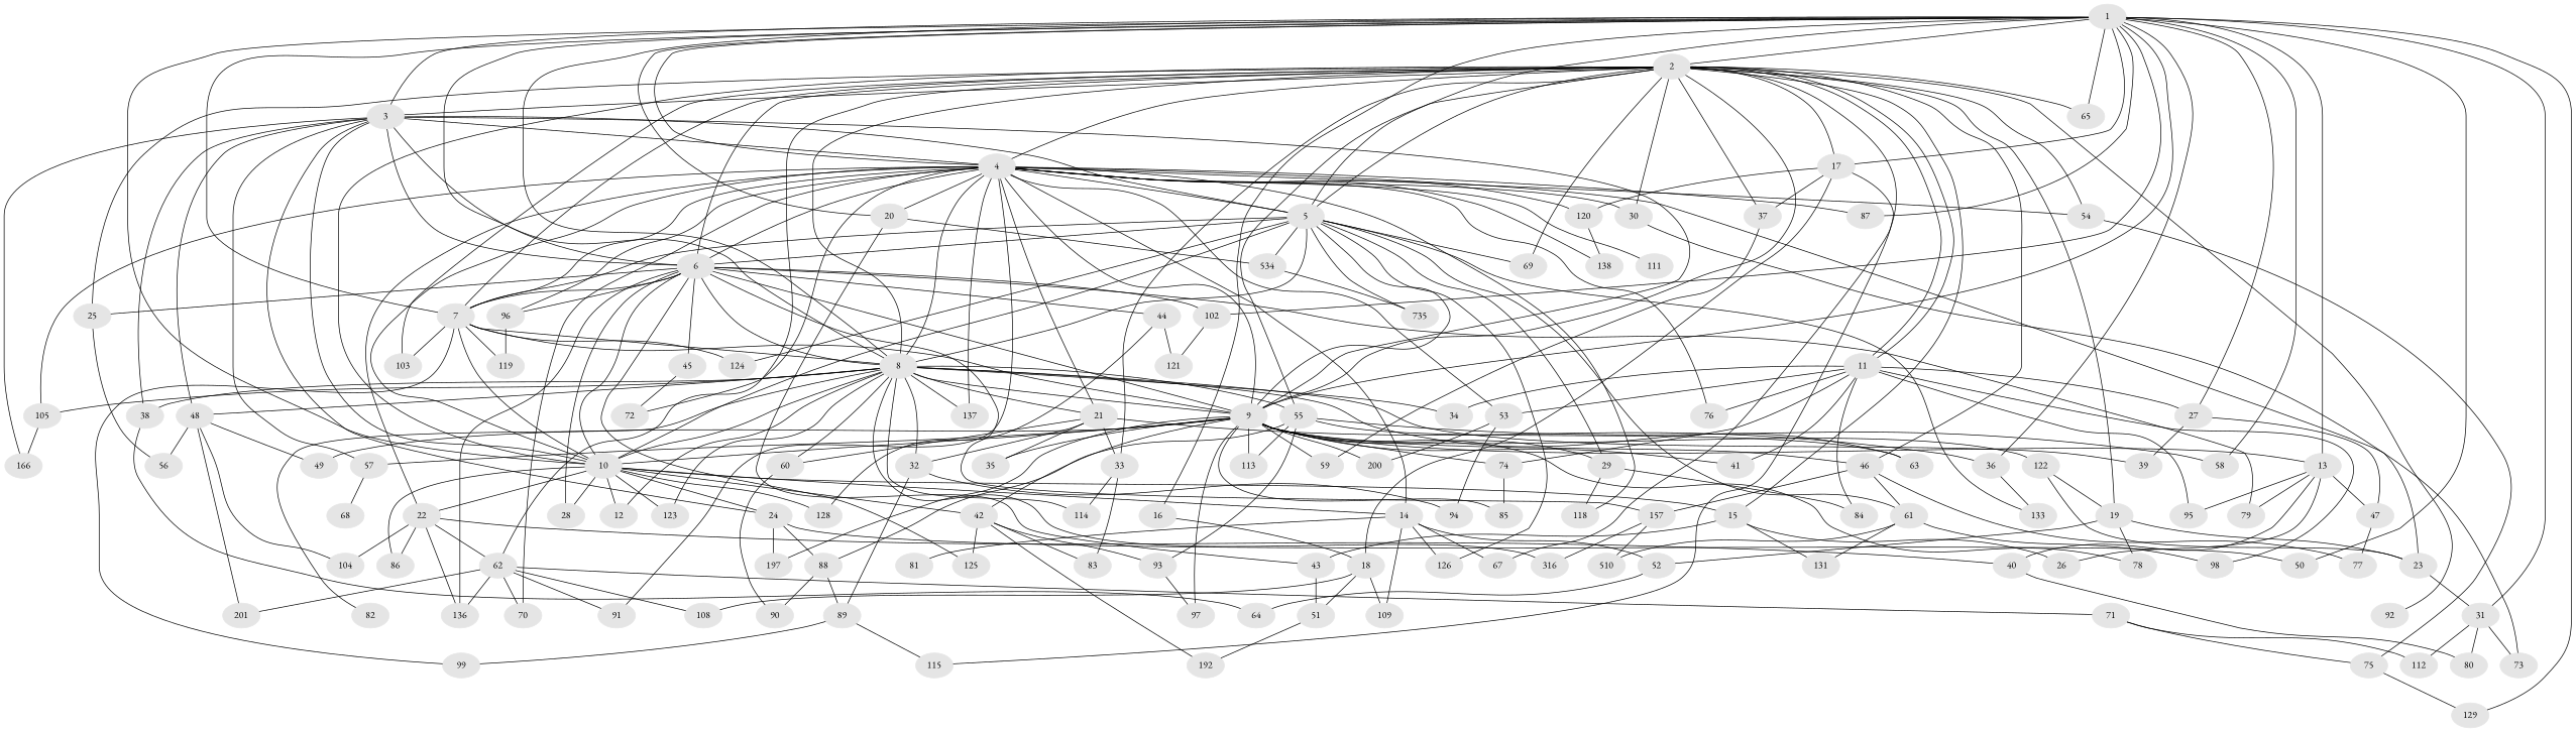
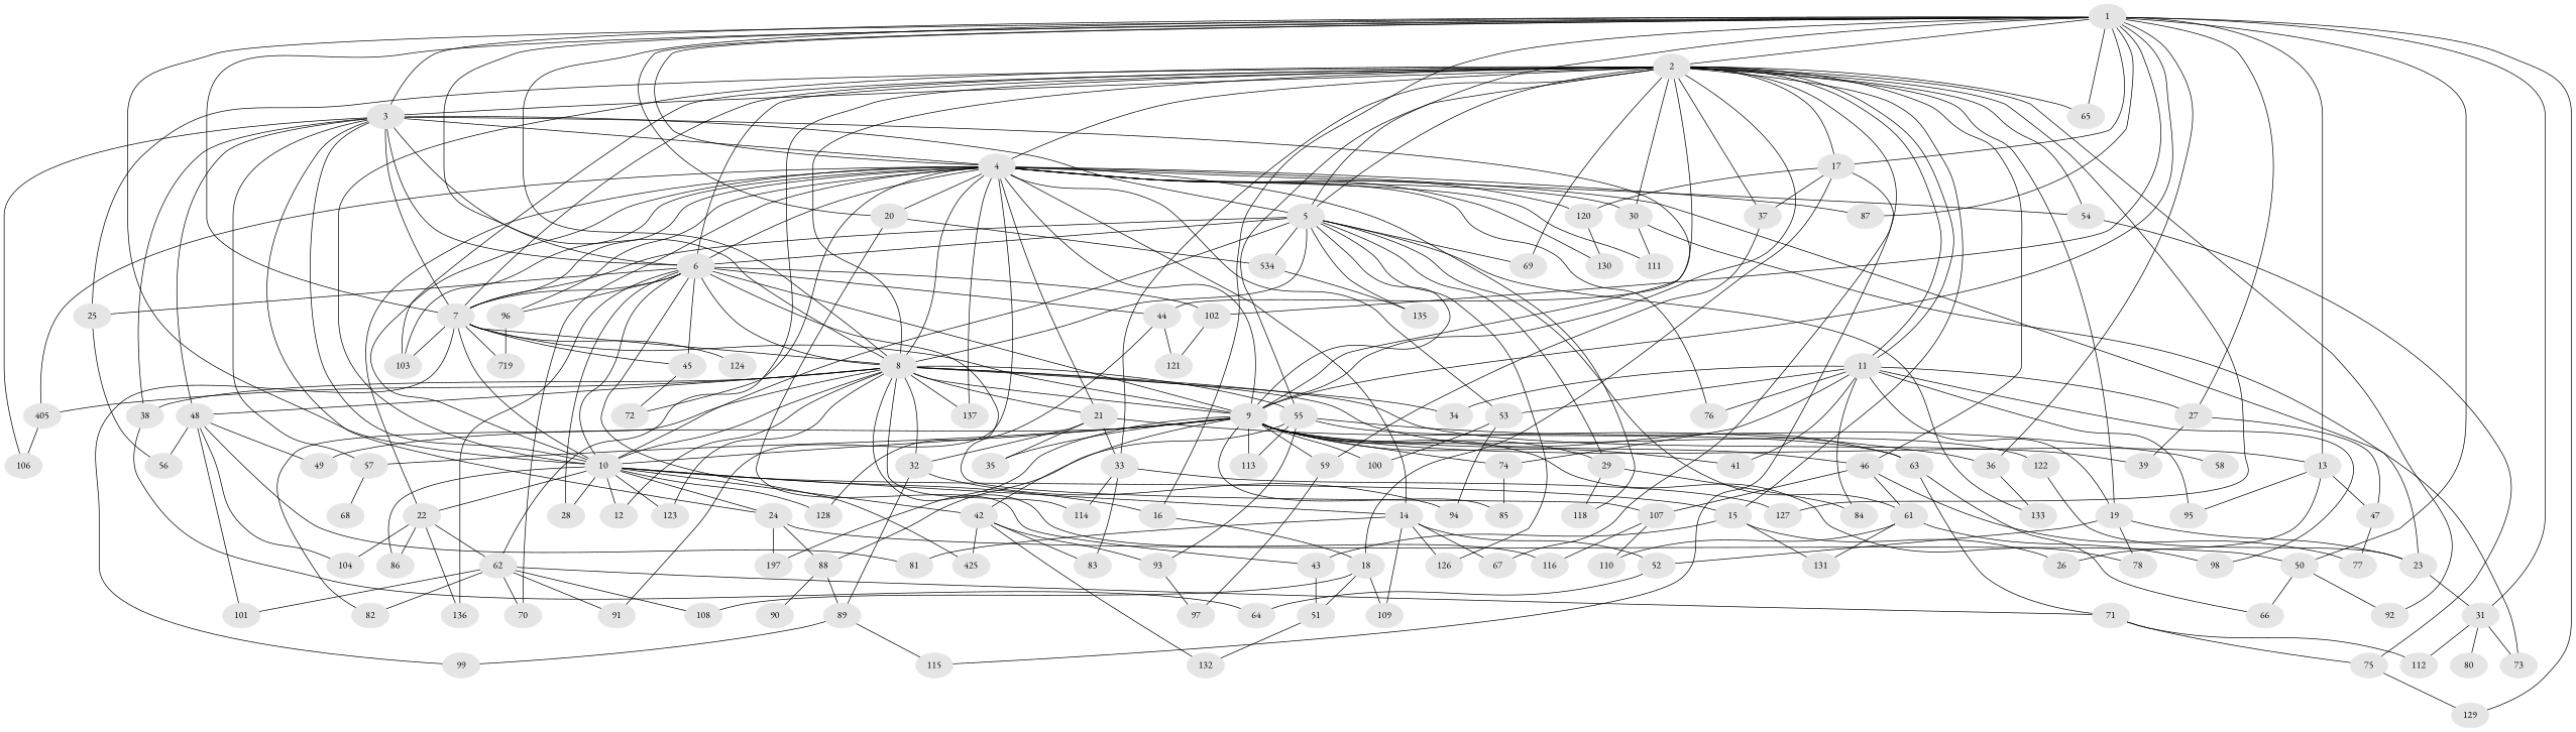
  graph {
    fontname="EB Garamond"
    node [color=gray90 fontname="EB Garamond" style=filled]
    edge [fontname="EB Garamond"]
    1
    2
    3
    4
    5
    6
    7
    8
    9
    10
    13
    16
    17
    20
    27
    31
    36
    50
    58
    65
    87
    102
    129
    11
    15
    19
    25
    30
    33
    37
    44
    46
    54
    55
    62
    67
    69
    92
    103
+   127
    24
    38
    48
    57
-   106 [label=166]
+   106
    14
    21
    22
    23
    53
    70
    72
    76
    91
    96
-   105
+   105 [label=405]
    111
    118
    120
-   130 [label=138]
+   130
    137
    29
    61
    124
    126
    133
    n67 [label=534]
-   135 [label=735]
+   135
    28
    45
-   79
-   107 [label=157]
-   125
+   107
+   125 [label=425]
    136
    99
-   119
+   119 [label=719]
    12
    32
    34
    39
-   60
    63
    82
    114
-   116 [label=316]
+   116
    123
    35
    41
    42
    49
    59
    74
    78
    85
    97
-   100 [label=200]
+   100
    113
    n98 [label=197]
    122
    86
    128
    95
    26
-   40
    47
    18
    115
    43
    73
    80
    112
+   66
    121
    84
    98
    131
    52
    56
    83
    77
    75
    88
    93
    108
-   101 [label=201]
+   101
    71
    64
    81
    104
    68
    109
    94
-   110 [label=510]
+   110
    89
    90
-   132 [label=192]
+   132
    51
    1 -- 2
    1 -- 3
    1 -- 4
    1 -- 5
    1 -- 6
    1 -- 7
    1 -- 8
    1 -- 9
    1 -- 10
    1 -- 13
    1 -- 16
    1 -- 17
    1 -- 20
    1 -- 27
    1 -- 31
    1 -- 36
    1 -- 50
-   1 -- 58
    1 -- 65
    1 -- 87
    1 -- 102
    1 -- 129
    2 -- 3
    2 -- 4
    2 -- 5
    2 -- 6
    2 -- 7
    2 -- 8
    2 -- 9
    2 -- 10
    2 -- 17
    2 -- 65
    2 -- 11
    2 -- 11
    2 -- 15
    2 -- 19
    2 -- 25
    2 -- 30
    2 -- 33
    2 -- 37
+   2 -- 44
    2 -- 46
    2 -- 54
    2 -- 55
    2 -- 62
    2 -- 67
    2 -- 69
    2 -- 92
    2 -- 103
+   2 -- 127
    3 -- 4
    3 -- 5
    3 -- 6
+   3 -- 7
    3 -- 8
    3 -- 9
    3 -- 10
    3 -- 24
    3 -- 38
    3 -- 48
    3 -- 57
    3 -- 106
-   4 -- 5
+   4 -- 103
    4 -- 6
    4 -- 7
    4 -- 8
    4 -- 9
    4 -- 10
    4 -- 20
    4 -- 87
    4 -- 30
    4 -- 54
    4 -- 14
    4 -- 21
    4 -- 22
    4 -- 23
    4 -- 53
    4 -- 70
    4 -- 72
    4 -- 76
    4 -- 91
    4 -- 96
    4 -- 105
    4 -- 111
    4 -- 118
    4 -- 120
    4 -- 130
    4 -- 137
    5 -- 6
    5 -- 7
    5 -- 8
    5 -- 9
    5 -- 10
    5 -- 69
    5 -- 29
    5 -- 61
-   5 -- 124
    5 -- 126
    5 -- 133
    5 -- n67
    5 -- 135
    6 -- 7
    6 -- 8
    6 -- 9
    6 -- 10
    6 -- 102
    6 -- 25
    6 -- 44
    6 -- 96
    6 -- 28
    6 -- 45
-   6 -- 79
    6 -- 107
    6 -- 125
    6 -- 136
    7 -- 8
    7 -- 9
    7 -- 10
    7 -- 103
    7 -- 124
+   7 -- 45
    7 -- 99
    7 -- 119
    8 -- 9
    8 -- 10
    8 -- 55
    8 -- 38
    8 -- 48
    8 -- 21
    8 -- 105
    8 -- 137
    8 -- 12
    8 -- 32
    8 -- 34
    8 -- 39
-   8 -- 60
    8 -- 63
    8 -- 82
    8 -- 114
    8 -- 116
    8 -- 123
    9 -- 10
    9 -- 13
    9 -- 46
    9 -- 57
    9 -- 29
    9 -- 35
    9 -- 41
    9 -- 42
    9 -- 49
    9 -- 59
    9 -- 74
    9 -- 78
    9 -- 85
-   9 -- 97
+   59 -- 97
    9 -- 100
    9 -- 113
    9 -- n98
    9 -- 122
+   10 -- 16
    10 -- 15
    10 -- 24
    10 -- 14
    10 -- 22
    10 -- 28
    10 -- 12
    10 -- 123
    10 -- 42
    10 -- 86
    10 -- 128
-   13 -- 79
    13 -- 95
    13 -- 26
-   13 -- 40
    13 -- 47
    16 -- 18
    17 -- 37
    17 -- 120
    17 -- 18
    17 -- 115
    20 -- n67
    20 -- 43
    27 -- 39
    27 -- 47
    31 -- 73
    31 -- 80
    31 -- 112
    36 -- 133
+   50 -- 92
+   50 -- 66
    102 -- 121
    11 -- 27
-   122 -- 19
+   11 -- 19
    11 -- 53
    11 -- 76
    11 -- 34
    11 -- 41
    11 -- 74
    11 -- 95
    11 -- 84
    11 -- 98
    15 -- 26
    15 -- 43
    15 -- 131
    19 -- 23
    19 -- 78
    19 -- 52
    25 -- 56
+   30 -- 111
    30 -- 73
+   33 -- 127
    33 -- 114
    33 -- 83
    37 -- 59
    44 -- 128
    44 -- 121
    46 -- 61
    46 -- 107
    46 -- 77
    54 -- 75
    55 -- 58
    55 -- 63
    55 -- 113
    55 -- 88
    55 -- 93
    62 -- 70
    62 -- 91
-   62 -- 136
+   62 -- 82
    62 -- 108
    62 -- 101
    62 -- 71
    24 -- 50
    24 -- n98
    24 -- 88
    38 -- 64
    48 -- 49
    48 -- 56
    48 -- 101
+   48 -- 81
    48 -- 104
    57 -- 68
    14 -- 67
    14 -- 126
    14 -- 52
    14 -- 81
    14 -- 109
    21 -- 36
    21 -- 33
    21 -- 32
-   21 -- 60
    21 -- 35
    22 -- 62
    22 -- 136
    22 -- 86
-   22 -- 40
    22 -- 104
    23 -- 31
    23 -- 122
    53 -- 100
    53 -- 94
    96 -- 119
    105 -- 106
    120 -- 130
    29 -- 118
    29 -- 84
    61 -- 98
    61 -- 131
    61 -- 110
    n67 -- 135
    45 -- 72
    107 -- 116
    107 -- 110
    32 -- 94
    32 -- 89
-   60 -- 90
+   63 -- 66
+   63 -- 71
    42 -- 125
    42 -- 83
    42 -- 93
    42 -- 132
    74 -- 85
-   40 -- 80
    47 -- 77
    18 -- 108
    18 -- 109
    18 -- 51
    43 -- 51
    52 -- 64
    75 -- 129
    88 -- 89
    88 -- 90
    93 -- 97
    71 -- 112
    71 -- 75
    89 -- 99
    89 -- 115
    51 -- 132
  }
